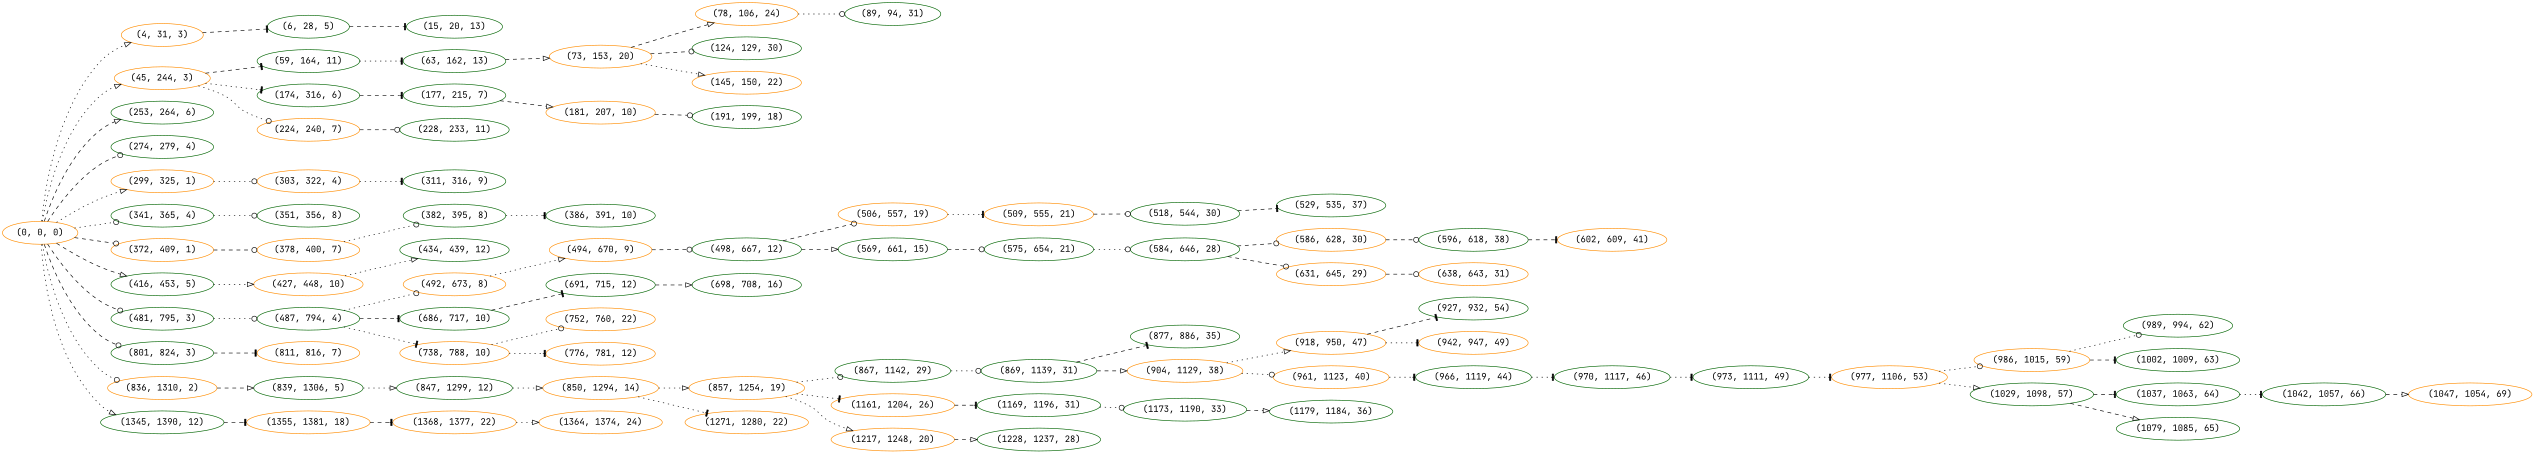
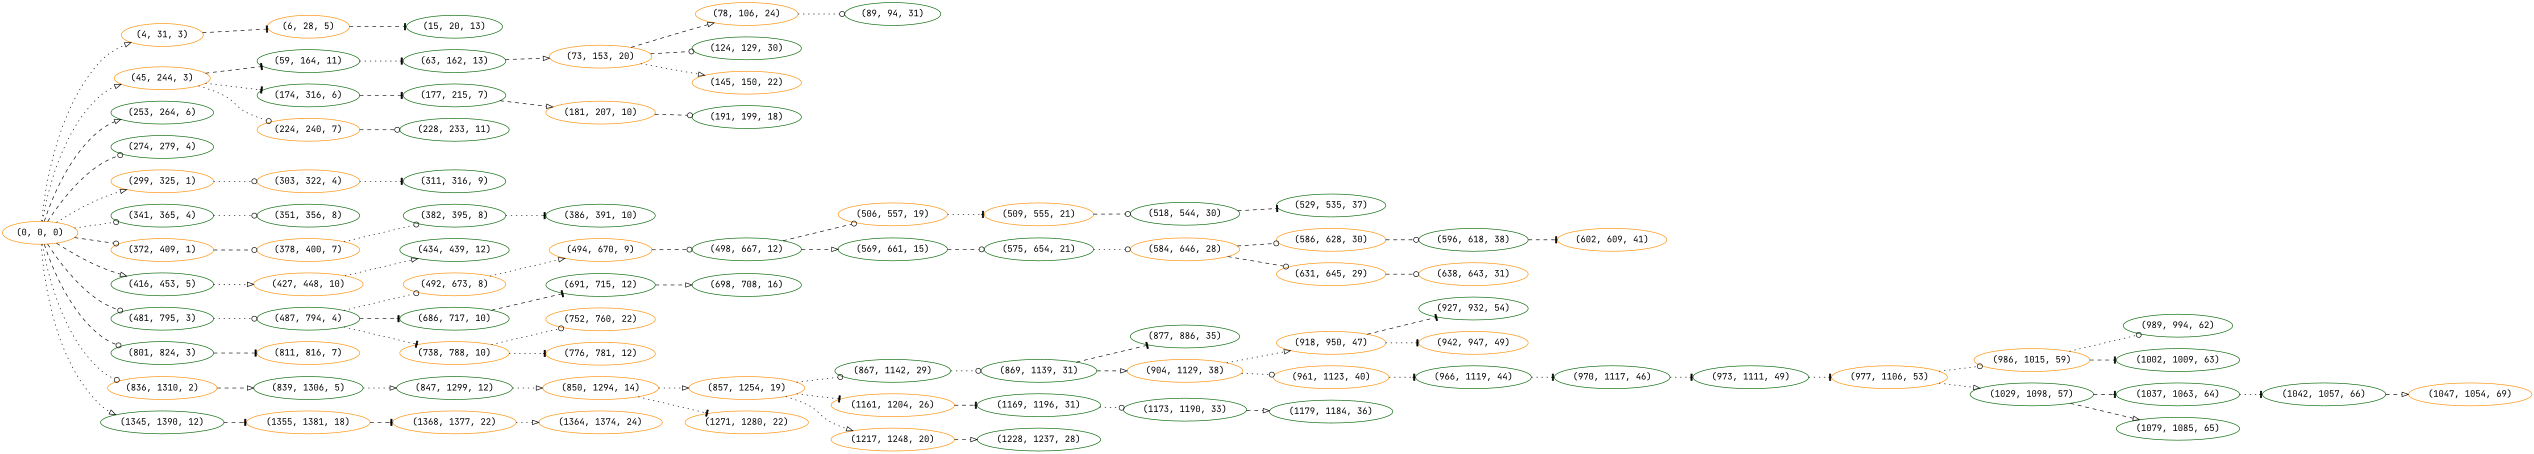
  digraph {
    fontname="JetBrains Mono"
    rankdir=LR
    node [color=darkgreen fontname="JetBrains Mono"]
    edge [arrowhead=odot fontname="JetBrains Mono" style=dotted]
    "(0, 0, 0)" [color=darkorange]
    "(4, 31, 3)" [color=darkorange]
    "(45, 244, 3)" [color=darkorange]
    "(253, 264, 6)"
    "(274, 279, 4)"
    "(299, 325, 1)" [color=darkorange]
    "(341, 365, 4)"
    "(372, 409, 1)" [color=darkorange]
    "(416, 453, 5)"
    "(481, 795, 3)"
    "(801, 824, 3)"
    "(836, 1310, 2)" [color=darkorange]
    "(1345, 1390, 12)"
-   "(6, 28, 5)"
+   "(6, 28, 5)" [color=darkorange]
    "(59, 164, 11)"
    n16 [label="(174, 316, 6)"]
    "(224, 240, 7)" [color=darkorange]
    "(303, 322, 4)" [color=darkorange]
    "(351, 356, 8)"
    "(378, 400, 7)" [color=darkorange]
    "(427, 448, 10)" [color=darkorange]
    "(487, 794, 4)"
    "(811, 816, 7)" [color=darkorange]
    "(839, 1306, 5)"
    "(1355, 1381, 18)" [color=darkorange]
    "(15, 20, 13)"
    "(63, 162, 13)"
    "(177, 215, 7)"
    "(228, 233, 11)"
    "(73, 153, 20)" [color=darkorange]
    "(78, 106, 24)" [color=darkorange]
    "(124, 129, 30)"
    "(145, 150, 22)" [color=darkorange]
    "(89, 94, 31)"
    "(181, 207, 10)" [color=darkorange]
    "(191, 199, 18)"
    "(311, 316, 9)"
    "(382, 395, 8)"
    "(386, 391, 10)"
    "(434, 439, 12)"
    "(492, 673, 8)" [color=darkorange]
    "(686, 717, 10)"
    "(738, 788, 10)" [color=darkorange]
    "(494, 670, 9)" [color=darkorange]
    "(691, 715, 12)"
    "(752, 760, 22)" [color=darkorange]
    "(776, 781, 12)" [color=darkorange]
    "(498, 667, 12)"
    "(506, 557, 19)" [color=darkorange]
    "(569, 661, 15)"
    "(509, 555, 21)" [color=darkorange]
    "(575, 654, 21)"
    "(518, 544, 30)"
    "(529, 535, 37)"
-   "(584, 646, 28)"
+   "(584, 646, 28)" [color=darkorange]
    "(586, 628, 30)" [color=darkorange]
    n57 [color=darkorange label="(631, 645, 29)"]
    "(596, 618, 38)"
    "(638, 643, 31)" [color=darkorange]
    "(602, 609, 41)" [color=darkorange]
    "(698, 708, 16)"
    "(847, 1299, 12)"
    "(850, 1294, 14)" [color=darkorange]
    "(857, 1254, 19)" [color=darkorange]
    "(1271, 1280, 22)" [color=darkorange]
    "(867, 1142, 29)"
    "(1161, 1204, 26)" [color=darkorange]
    "(1217, 1248, 20)" [color=darkorange]
    "(869, 1139, 31)"
    "(1169, 1196, 31)"
    "(1228, 1237, 28)"
    "(877, 886, 35)"
    "(904, 1129, 38)" [color=darkorange]
    "(918, 950, 47)" [color=darkorange]
    "(961, 1123, 40)" [color=darkorange]
    "(927, 932, 54)"
    "(942, 947, 49)" [color=darkorange]
    "(966, 1119, 44)"
    "(970, 1117, 46)"
    "(973, 1111, 49)"
    "(977, 1106, 53)" [color=darkorange]
    "(986, 1015, 59)" [color=darkorange]
    "(1029, 1098, 57)"
    "(989, 994, 62)"
    "(1002, 1009, 63)"
    "(1037, 1063, 64)"
    "(1079, 1085, 65)"
    "(1042, 1057, 66)"
    "(1047, 1054, 69)" [color=darkorange]
    "(1173, 1190, 33)"
    "(1179, 1184, 36)"
    n92 [color=darkorange label="(1368, 1377, 22)"]
    "(1364, 1374, 24)" [color=darkorange]
    "(0, 0, 0)" -> "(4, 31, 3)" [arrowhead=onormal]
    "(0, 0, 0)" -> "(45, 244, 3)" [arrowhead=onormal]
    "(0, 0, 0)" -> "(253, 264, 6)" [arrowhead=onormal style=dashed]
    "(0, 0, 0)" -> "(274, 279, 4)" [style=dashed]
    "(0, 0, 0)" -> "(299, 325, 1)" [arrowhead=onormal]
    "(0, 0, 0)" -> "(341, 365, 4)"
    "(0, 0, 0)" -> "(372, 409, 1)" [style=dashed]
    "(0, 0, 0)" -> "(416, 453, 5)" [arrowhead=onormal style=dashed]
    "(0, 0, 0)" -> "(481, 795, 3)" [style=dashed]
    "(0, 0, 0)" -> "(801, 824, 3)" [style=dashed]
    "(0, 0, 0)" -> "(836, 1310, 2)"
    "(0, 0, 0)" -> "(1345, 1390, 12)" [arrowhead=onormal]
    "(4, 31, 3)" -> "(6, 28, 5)" [arrowhead=tee style=dashed]
    "(45, 244, 3)" -> "(59, 164, 11)" [arrowhead=tee style=dashed]
    "(45, 244, 3)" -> n16 [arrowhead=tee]
    "(45, 244, 3)" -> "(224, 240, 7)"
    "(299, 325, 1)" -> "(303, 322, 4)"
    "(341, 365, 4)" -> "(351, 356, 8)"
    "(372, 409, 1)" -> "(378, 400, 7)" [style=dashed]
    "(416, 453, 5)" -> "(427, 448, 10)" [arrowhead=onormal]
    "(481, 795, 3)" -> "(487, 794, 4)"
    "(801, 824, 3)" -> "(811, 816, 7)" [arrowhead=tee style=dashed]
    "(836, 1310, 2)" -> "(839, 1306, 5)" [arrowhead=onormal style=dashed]
    "(1345, 1390, 12)" -> "(1355, 1381, 18)" [arrowhead=tee style=dashed]
    "(6, 28, 5)" -> "(15, 20, 13)" [arrowhead=tee style=dashed]
    "(59, 164, 11)" -> "(63, 162, 13)" [arrowhead=tee]
    n16 -> "(177, 215, 7)" [arrowhead=tee style=dashed]
    "(224, 240, 7)" -> "(228, 233, 11)" [style=dashed]
    "(303, 322, 4)" -> "(311, 316, 9)" [arrowhead=tee]
    "(378, 400, 7)" -> "(382, 395, 8)"
    "(427, 448, 10)" -> "(434, 439, 12)" [arrowhead=onormal]
    "(487, 794, 4)" -> "(492, 673, 8)"
    "(487, 794, 4)" -> "(686, 717, 10)" [arrowhead=tee style=dashed]
    "(487, 794, 4)" -> "(738, 788, 10)" [arrowhead=tee]
    "(839, 1306, 5)" -> "(847, 1299, 12)" [arrowhead=onormal]
    "(1355, 1381, 18)" -> n92 [arrowhead=tee style=dashed]
    "(63, 162, 13)" -> "(73, 153, 20)" [arrowhead=onormal style=dashed]
    "(177, 215, 7)" -> "(181, 207, 10)" [arrowhead=onormal style=dashed]
    "(73, 153, 20)" -> "(78, 106, 24)" [arrowhead=onormal style=dashed]
    "(73, 153, 20)" -> "(124, 129, 30)" [style=dashed]
    "(73, 153, 20)" -> "(145, 150, 22)" [arrowhead=onormal]
    "(78, 106, 24)" -> "(89, 94, 31)"
    "(181, 207, 10)" -> "(191, 199, 18)" [style=dashed]
    "(382, 395, 8)" -> "(386, 391, 10)" [arrowhead=tee]
    "(492, 673, 8)" -> "(494, 670, 9)" [arrowhead=onormal]
    "(686, 717, 10)" -> "(691, 715, 12)" [arrowhead=tee style=dashed]
    "(738, 788, 10)" -> "(752, 760, 22)"
    "(738, 788, 10)" -> "(776, 781, 12)" [arrowhead=tee]
    "(494, 670, 9)" -> "(498, 667, 12)" [style=dashed]
    "(691, 715, 12)" -> "(698, 708, 16)" [arrowhead=onormal style=dashed]
    "(498, 667, 12)" -> "(506, 557, 19)" [style=dashed]
    "(498, 667, 12)" -> "(569, 661, 15)" [arrowhead=onormal style=dashed]
    "(506, 557, 19)" -> "(509, 555, 21)" [arrowhead=tee]
    "(569, 661, 15)" -> "(575, 654, 21)" [style=dashed]
    "(509, 555, 21)" -> "(518, 544, 30)" [style=dashed]
    "(575, 654, 21)" -> "(584, 646, 28)"
    "(518, 544, 30)" -> "(529, 535, 37)" [arrowhead=tee style=dashed]
    "(584, 646, 28)" -> "(586, 628, 30)" [style=dashed]
    "(584, 646, 28)" -> n57 [style=dashed]
    "(586, 628, 30)" -> "(596, 618, 38)" [style=dashed]
    n57 -> "(638, 643, 31)" [style=dashed]
    "(596, 618, 38)" -> "(602, 609, 41)" [arrowhead=tee style=dashed]
    "(847, 1299, 12)" -> "(850, 1294, 14)" [arrowhead=onormal]
    "(850, 1294, 14)" -> "(857, 1254, 19)" [arrowhead=onormal]
    "(850, 1294, 14)" -> "(1271, 1280, 22)" [arrowhead=tee]
    "(857, 1254, 19)" -> "(867, 1142, 29)"
    "(857, 1254, 19)" -> "(1161, 1204, 26)" [arrowhead=tee]
    "(857, 1254, 19)" -> "(1217, 1248, 20)" [arrowhead=onormal]
    "(867, 1142, 29)" -> "(869, 1139, 31)"
    "(1161, 1204, 26)" -> "(1169, 1196, 31)" [arrowhead=tee style=dashed]
    "(1217, 1248, 20)" -> "(1228, 1237, 28)" [arrowhead=onormal style=dashed]
    "(869, 1139, 31)" -> "(877, 886, 35)" [arrowhead=tee style=dashed]
    "(869, 1139, 31)" -> "(904, 1129, 38)" [arrowhead=onormal style=dashed]
    "(1169, 1196, 31)" -> "(1173, 1190, 33)"
    "(904, 1129, 38)" -> "(918, 950, 47)" [arrowhead=onormal]
    "(904, 1129, 38)" -> "(961, 1123, 40)"
    "(918, 950, 47)" -> "(927, 932, 54)" [arrowhead=tee style=dashed]
    "(918, 950, 47)" -> "(942, 947, 49)" [arrowhead=tee]
    "(961, 1123, 40)" -> "(966, 1119, 44)" [arrowhead=tee]
    "(966, 1119, 44)" -> "(970, 1117, 46)" [arrowhead=tee]
    "(970, 1117, 46)" -> "(973, 1111, 49)" [arrowhead=tee]
    "(973, 1111, 49)" -> "(977, 1106, 53)" [arrowhead=tee]
    "(977, 1106, 53)" -> "(986, 1015, 59)"
    "(977, 1106, 53)" -> "(1029, 1098, 57)" [arrowhead=onormal]
    "(986, 1015, 59)" -> "(989, 994, 62)"
    "(986, 1015, 59)" -> "(1002, 1009, 63)" [arrowhead=tee style=dashed]
    "(1029, 1098, 57)" -> "(1037, 1063, 64)" [arrowhead=tee style=dashed]
    "(1029, 1098, 57)" -> "(1079, 1085, 65)" [arrowhead=onormal style=dashed]
    "(1037, 1063, 64)" -> "(1042, 1057, 66)" [arrowhead=tee]
    "(1042, 1057, 66)" -> "(1047, 1054, 69)" [arrowhead=onormal style=dashed]
    "(1173, 1190, 33)" -> "(1179, 1184, 36)" [arrowhead=onormal style=dashed]
    n92 -> "(1364, 1374, 24)" [arrowhead=onormal]
  }
